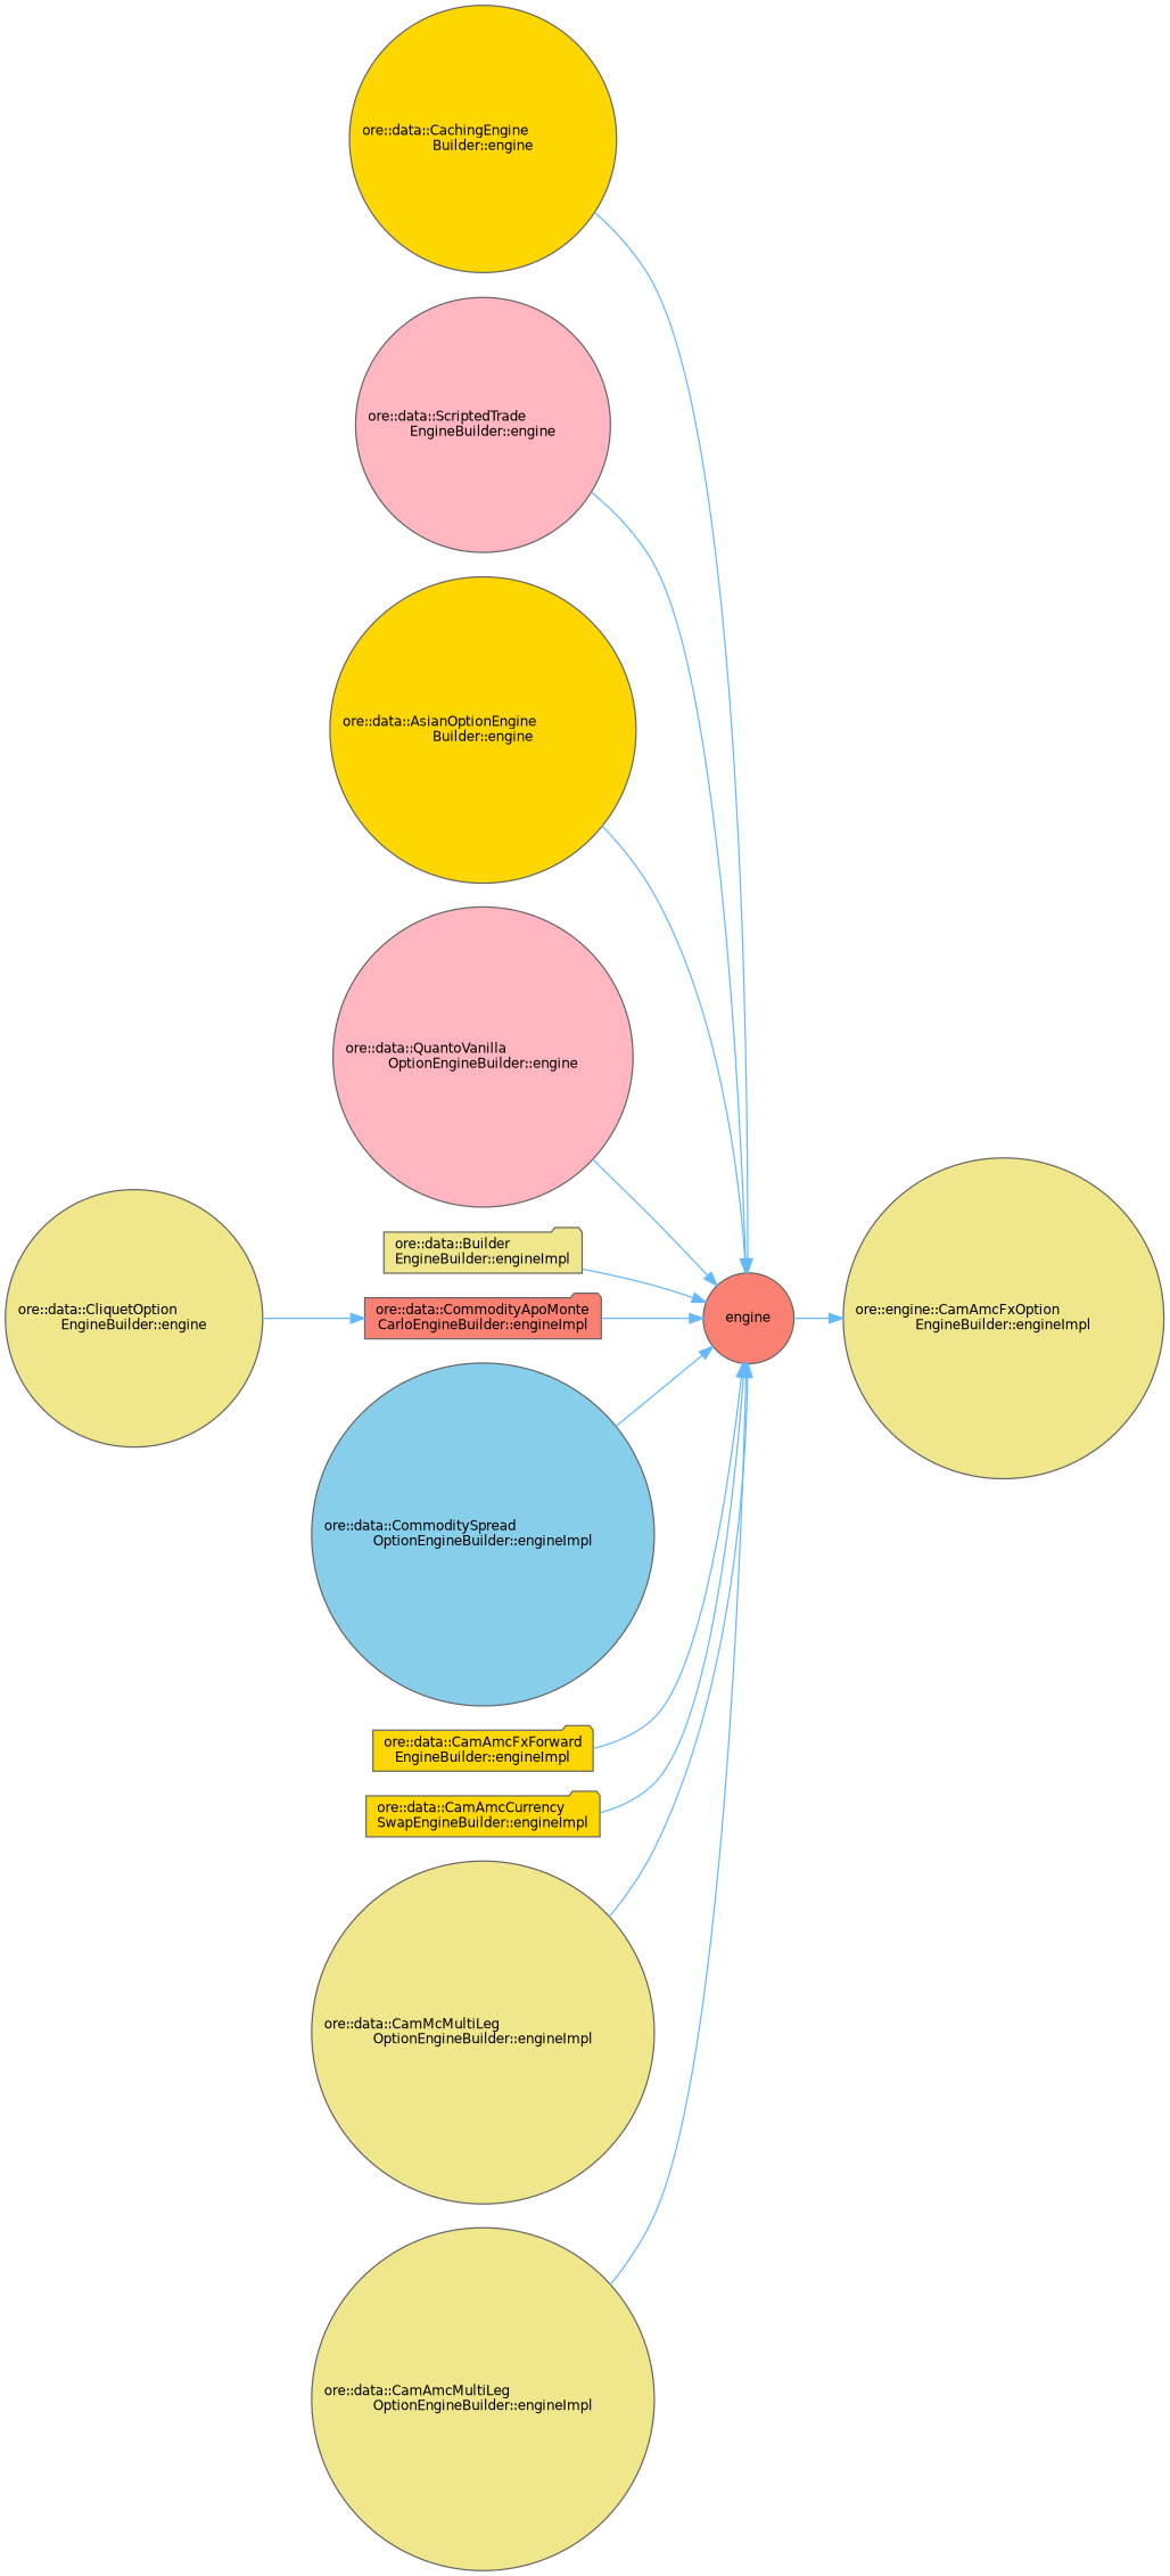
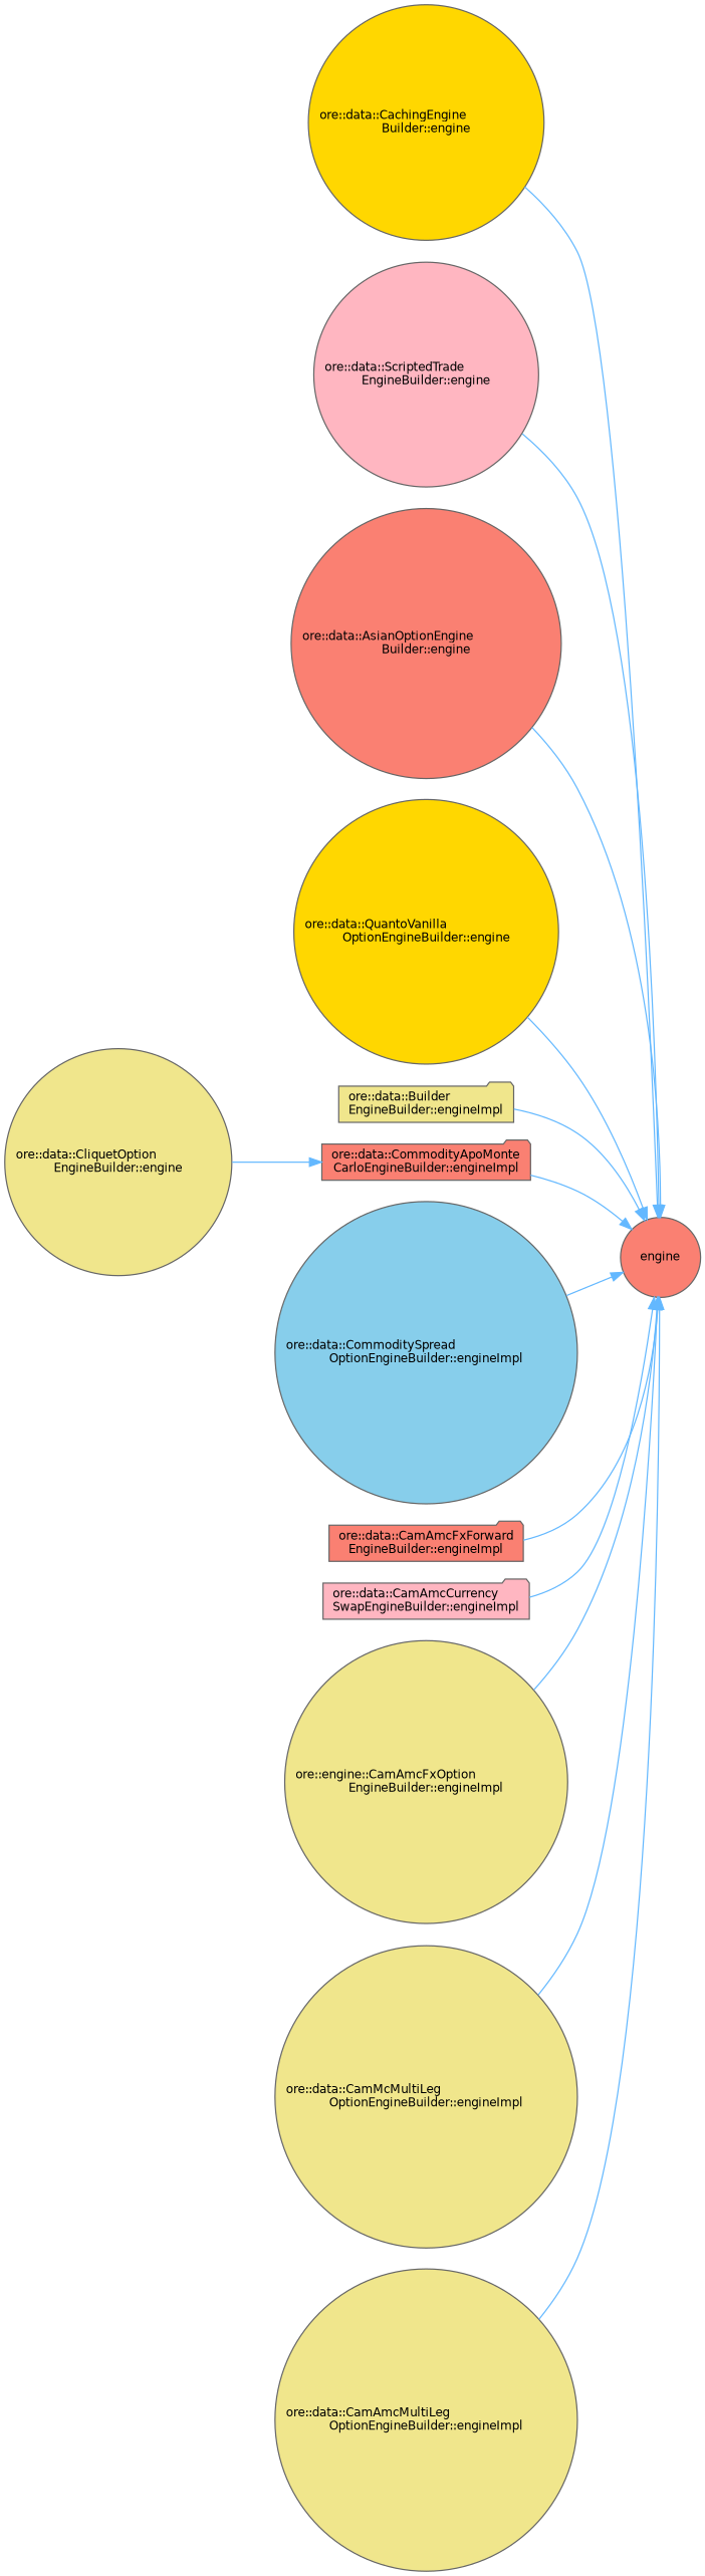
  digraph {
    rankdir=RL
    node [color=grey40 fillcolor=khaki fontname=Helvetica fontsize=10 shape=circle style=filled]
    edge [color=steelblue1 dir=back fontname=Helvetica fontsize=10 labelfontname=Helvetica labelfontsize=10 style=solid]
    n1 [color=gray40 fillcolor=salmon fontcolor=black height=0.2 label=engine width=0.4]
    n2 [fillcolor=gold height=0.2 label="ore::data::CachingEngine\lBuilder::engine" width=0.4]
    n3 [fillcolor=lightpink height=0.2 label="ore::data::ScriptedTrade\lEngineBuilder::engine" width=0.4]
-   n4 [fillcolor=gold height=0.2 label="ore::data::AsianOptionEngine\lBuilder::engine" width=0.4]
-   n5 [fillcolor=lightpink height=0.2 label="ore::data::QuantoVanilla\lOptionEngineBuilder::engine" width=0.4]
+   n4 [fillcolor=salmon height=0.2 label="ore::data::AsianOptionEngine\lBuilder::engine" width=0.4]
+   n5 [fillcolor=gold height=0.2 label="ore::data::QuantoVanilla\lOptionEngineBuilder::engine" width=0.4]
    n6 [height=0.2 label="ore::data::Builder\lEngineBuilder::engineImpl" shape=folder width=0.4]
    n7 [fillcolor=salmon height=0.2 label="ore::data::CommodityApoMonte\lCarloEngineBuilder::engineImpl" shape=folder width=0.4]
    n8 [fillcolor=skyblue height=0.2 label="ore::data::CommoditySpread\lOptionEngineBuilder::engineImpl" width=0.4]
-   n9 [fillcolor=gold height=0.2 label="ore::data::CamAmcFxForward\lEngineBuilder::engineImpl" shape=folder width=0.4]
-   n10 [fillcolor=gold height=0.2 label="ore::data::CamAmcCurrency\lSwapEngineBuilder::engineImpl" shape=folder width=0.4]
+   n9 [fillcolor=salmon height=0.2 label="ore::data::CamAmcFxForward\lEngineBuilder::engineImpl" shape=folder width=0.4]
+   n10 [fillcolor=lightpink height=0.2 label="ore::data::CamAmcCurrency\lSwapEngineBuilder::engineImpl" shape=folder width=0.4]
    n11 [height=0.2 label="ore::engine::CamAmcFxOption\lEngineBuilder::engineImpl" width=0.4]
    n12 [height=0.2 label="ore::data::CamMcMultiLeg\lOptionEngineBuilder::engineImpl" width=0.4]
    n13 [height=0.2 label="ore::data::CamAmcMultiLeg\lOptionEngineBuilder::engineImpl" width=0.4]
    n14 [height=0.2 label="ore::data::CliquetOption\lEngineBuilder::engine" width=0.4]
    n1 -> n2
    n1 -> n3
    n1 -> n4
    n1 -> n5
    n1 -> n6
    n1 -> n7
    n1 -> n8
    n1 -> n9
    n1 -> n10
-   n11 -> n1
+   n1 -> n11
    n1 -> n12
    n1 -> n13
    n7 -> n14
  }
